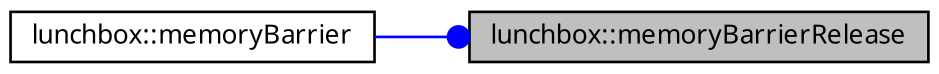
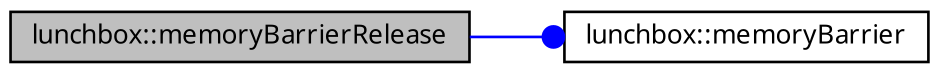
  digraph {
    rankdir=LR
    node [color=black fontname=Sans fontsize=10 shape=record style=filled]
    n1 [fillcolor=grey75 fontcolor=black height=0.2 label="lunchbox::memoryBarrierRelease" width=0.4]
    n2 [fillcolor=white height=0.2 label="lunchbox::memoryBarrier" width=0.4]
-   n2 -> n1 [color=blue fontname=Sans fontsize=10 labelfontname=Sans labelfontsize=10 style=solid arrowhead=dot]
+   n1 -> n2 [color=blue fontname=Sans fontsize=10 labelfontname=Sans labelfontsize=10 style=solid arrowhead=dot]
  }
